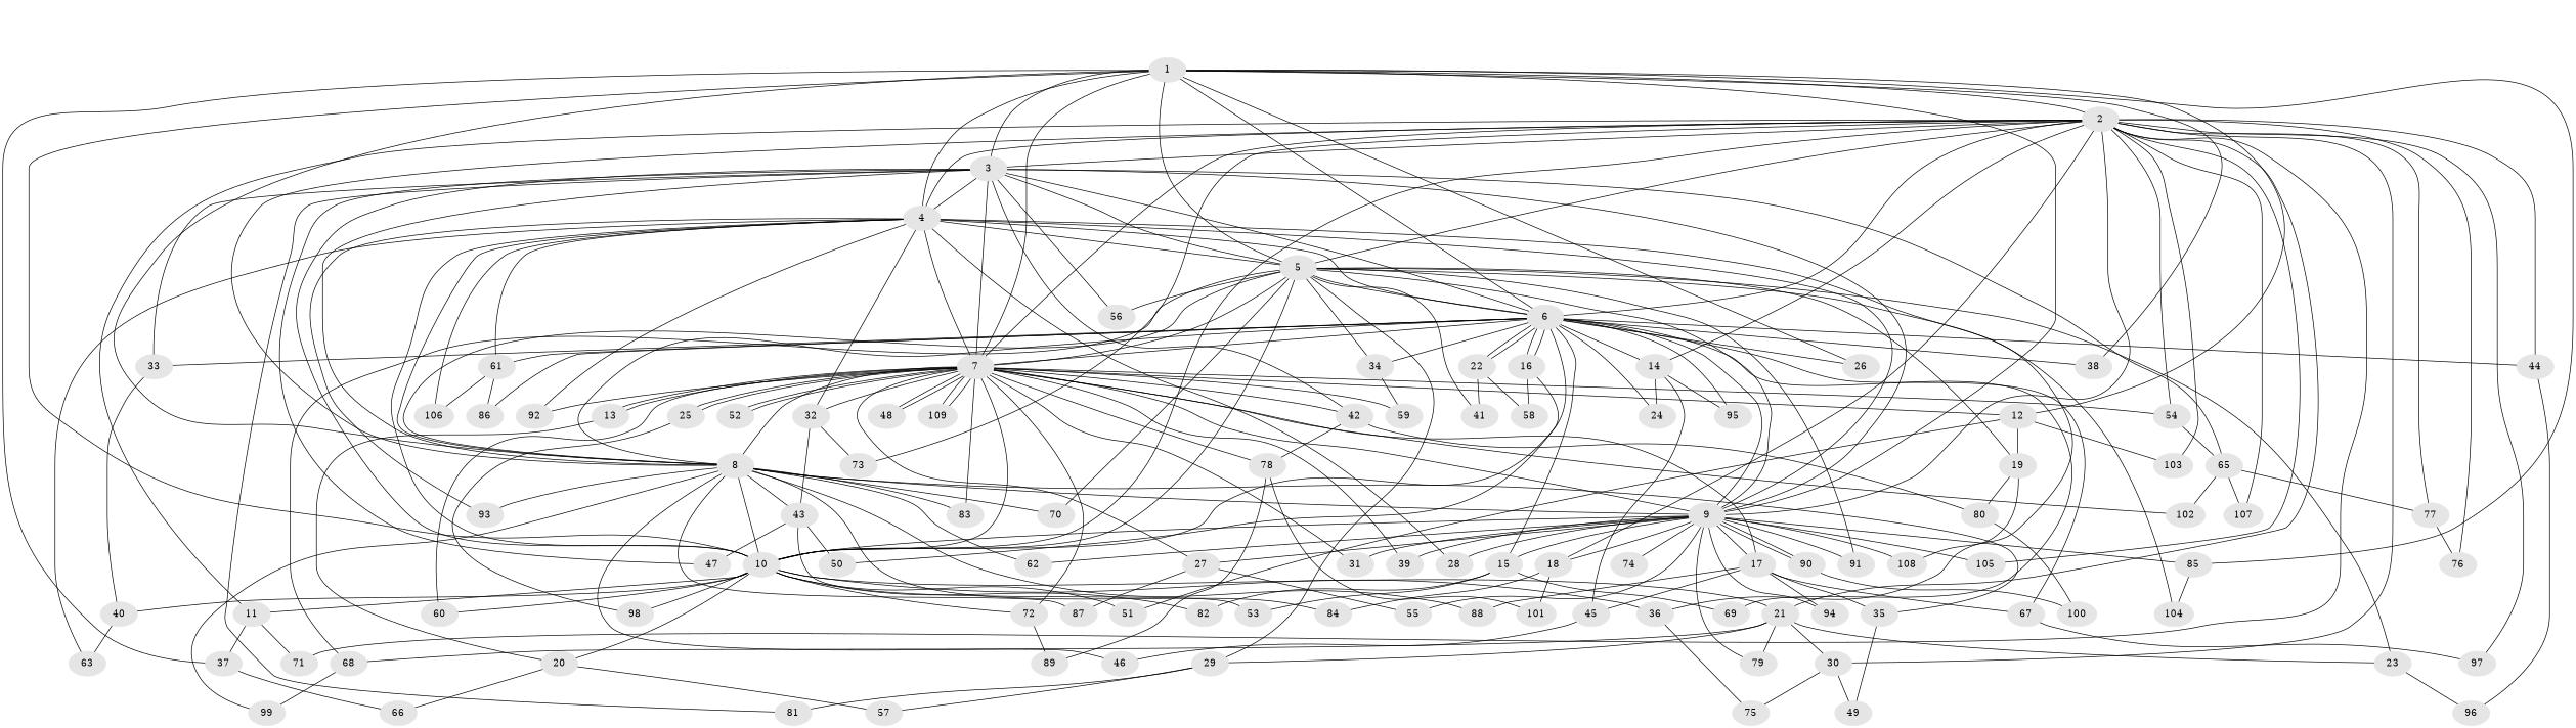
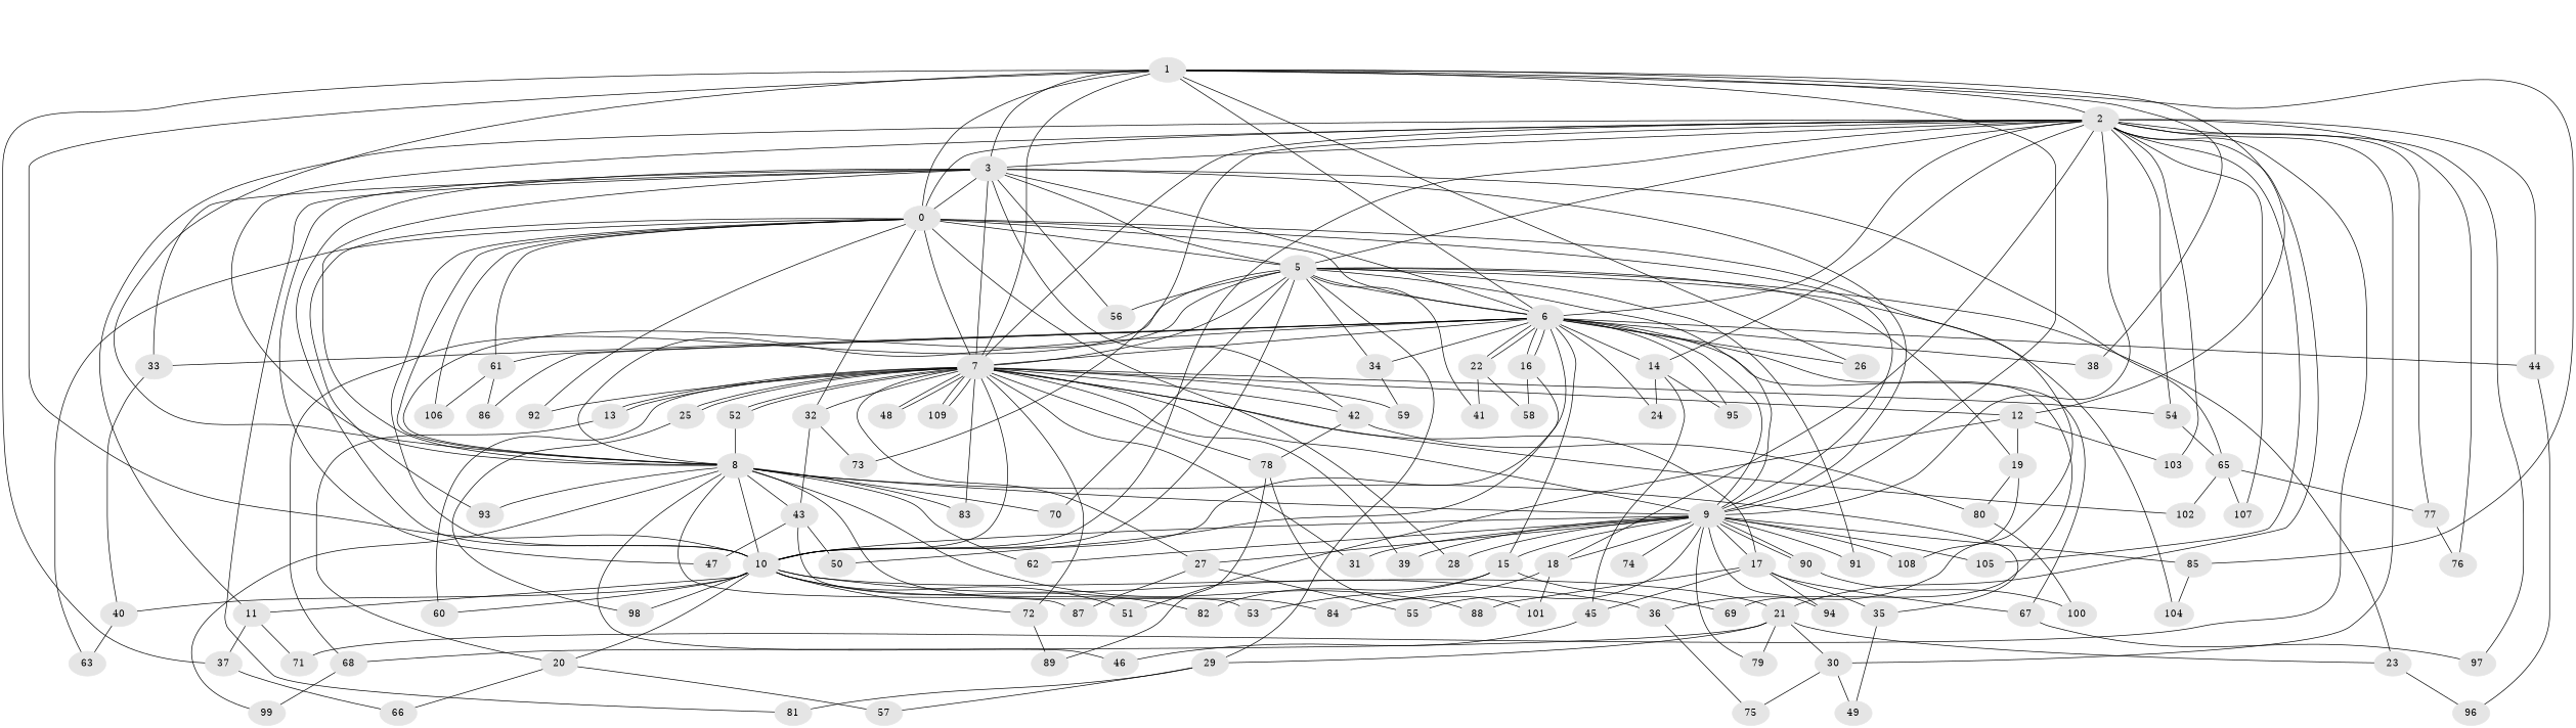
  graph {
    node [color=gray90 style=filled]
    1
    2
    3
-   4
+   4 [label=0]
    5
    6
    7
    8
    9
    10
    12
    26
    37
    38
    85
    11
    14
    18
    21
    30
    44
    54
    71
    73
    76
    77
    97
    103
    105
    107
    33
    42
    47
    56
    65
    81
    28
    32
    36
    61
    63
    92
    93
    106
    19
    23
    29
    34
    41
    68
    70
    91
    104
    15
    16
    22
    24
    67
    69
    86
    95
    13
    17
    25
    27
    31
    39
    48
    52
    59
    60
    72
    78
    83
    102
    109
    35
    43
    46
    62
    84
    87
    88
    99
    55
    74
    79
    90
    94
    108
    20
    40
    51
    82
    98
    66
    45
    101
    49
    75
    96
    80
    57
    53
    50
    58
    89
    100
    1 -- 2
    1 -- 3
    1 -- 4
-   1 -- 5
    1 -- 6
    1 -- 7
    1 -- 8
    1 -- 9
    1 -- 10
    1 -- 12
    1 -- 26
    1 -- 37
    1 -- 38
    1 -- 85
    2 -- 3
    2 -- 4
    2 -- 5
    2 -- 6
    2 -- 7
    2 -- 8
    2 -- 9
    2 -- 10
    2 -- 11
    2 -- 14
    2 -- 18
    2 -- 21
    2 -- 30
    2 -- 44
    2 -- 54
    2 -- 71
    2 -- 73
    2 -- 76
    2 -- 77
    2 -- 97
    2 -- 103
    2 -- 105
    2 -- 107
    3 -- 4
    3 -- 5
    3 -- 6
    3 -- 7
    3 -- 8
    3 -- 9
    3 -- 10
    3 -- 33
    3 -- 42
    3 -- 47
    3 -- 56
    3 -- 65
    3 -- 81
    4 -- 5
    4 -- 6
    4 -- 7
    4 -- 8
    4 -- 9
    4 -- 10
    4 -- 28
    4 -- 32
    4 -- 36
    4 -- 61
    4 -- 63
    4 -- 92
    4 -- 93
    4 -- 106
    5 -- 6
    5 -- 7
    5 -- 8
    5 -- 9
    5 -- 10
    5 -- 56
    5 -- 19
    5 -- 23
    5 -- 29
    5 -- 34
    5 -- 41
    5 -- 68
    5 -- 70
    5 -- 91
    5 -- 104
    6 -- 7
    6 -- 8
    6 -- 9
    6 -- 10
    6 -- 26
    6 -- 38
    6 -- 14
    6 -- 44
    6 -- 33
    6 -- 61
    6 -- 34
    6 -- 15
    6 -- 16
    6 -- 16
    6 -- 22
    6 -- 22
    6 -- 24
    6 -- 67
    6 -- 69
    6 -- 86
    6 -- 95
-   7 -- 8
+   52 -- 8
    7 -- 9
    7 -- 10
    7 -- 12
    7 -- 54
    7 -- 42
    7 -- 32
    7 -- 92
    7 -- 13
    7 -- 13
    7 -- 17
    7 -- 25
    7 -- 25
    7 -- 27
    7 -- 31
    7 -- 39
    7 -- 48
    7 -- 48
    7 -- 52
    7 -- 52
    7 -- 59
    7 -- 60
    7 -- 72
    7 -- 78
    7 -- 83
    7 -- 102
    7 -- 109
    7 -- 109
    8 -- 9
    8 -- 10
    8 -- 93
    8 -- 70
    8 -- 83
    8 -- 35
    8 -- 43
    8 -- 46
    8 -- 62
    8 -- 84
    8 -- 87
    8 -- 88
    8 -- 99
    9 -- 10
    9 -- 85
    9 -- 18
    9 -- 105
    9 -- 28
    9 -- 91
    9 -- 15
    9 -- 17
    9 -- 27
    9 -- 31
    9 -- 39
    9 -- 62
    9 -- 55
    9 -- 74
    9 -- 79
    9 -- 90
    9 -- 90
    9 -- 94
    9 -- 108
    10 -- 11
    10 -- 21
    10 -- 36
    10 -- 60
    10 -- 72
    10 -- 20
    10 -- 40
    10 -- 51
    10 -- 82
    10 -- 98
    12 -- 103
    12 -- 19
    12 -- 51
    37 -- 66
    85 -- 104
    11 -- 37
    11 -- 71
    14 -- 24
    14 -- 95
    14 -- 45
    18 -- 84
    18 -- 101
    21 -- 30
    21 -- 23
    21 -- 29
    21 -- 68
    21 -- 79
    30 -- 49
    30 -- 75
    44 -- 96
    54 -- 65
    77 -- 76
    33 -- 40
    42 -- 78
    42 -- 80
    65 -- 77
    65 -- 107
    65 -- 102
    32 -- 73
    32 -- 43
    36 -- 75
    61 -- 106
    61 -- 86
    19 -- 108
    19 -- 80
    23 -- 96
    29 -- 81
    29 -- 57
    34 -- 59
    68 -- 99
    15 -- 69
    15 -- 82
    15 -- 53
    16 -- 50
    16 -- 58
    22 -- 41
    22 -- 58
    67 -- 97
    13 -- 20
    17 -- 67
    17 -- 35
    17 -- 88
    17 -- 94
    17 -- 45
    25 -- 98
    27 -- 87
    27 -- 55
    72 -- 89
    78 -- 101
    78 -- 89
    35 -- 49
    43 -- 47
    43 -- 53
    43 -- 50
    90 -- 100
    20 -- 66
    20 -- 57
    40 -- 63
    45 -- 46
    80 -- 100
  }
